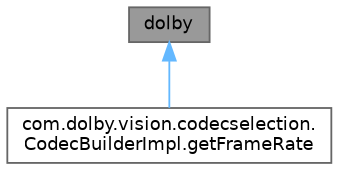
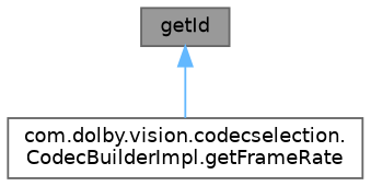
  digraph {
    rankdir=TB
    node [fontname=Helvetica fontsize=10 shape=box style=filled]
-   n1 [color=gray40 fillcolor=grey60 fontcolor=black height=0.2 label=dolby width=0.4]
+   n1 [color=gray40 fillcolor=grey60 fontcolor=black height=0.2 label=getId width=0.4]
    n2 [color=grey40 fillcolor=white height=0.2 label="com.dolby.vision.codecselection.\lCodecBuilderImpl.getFrameRate" width=0.4]
    n1 -> n2 [color=steelblue1 dir=back fontname=Helvetica fontsize=10 labelfontname=Helvetica labelfontsize=10 style=solid]
  }
